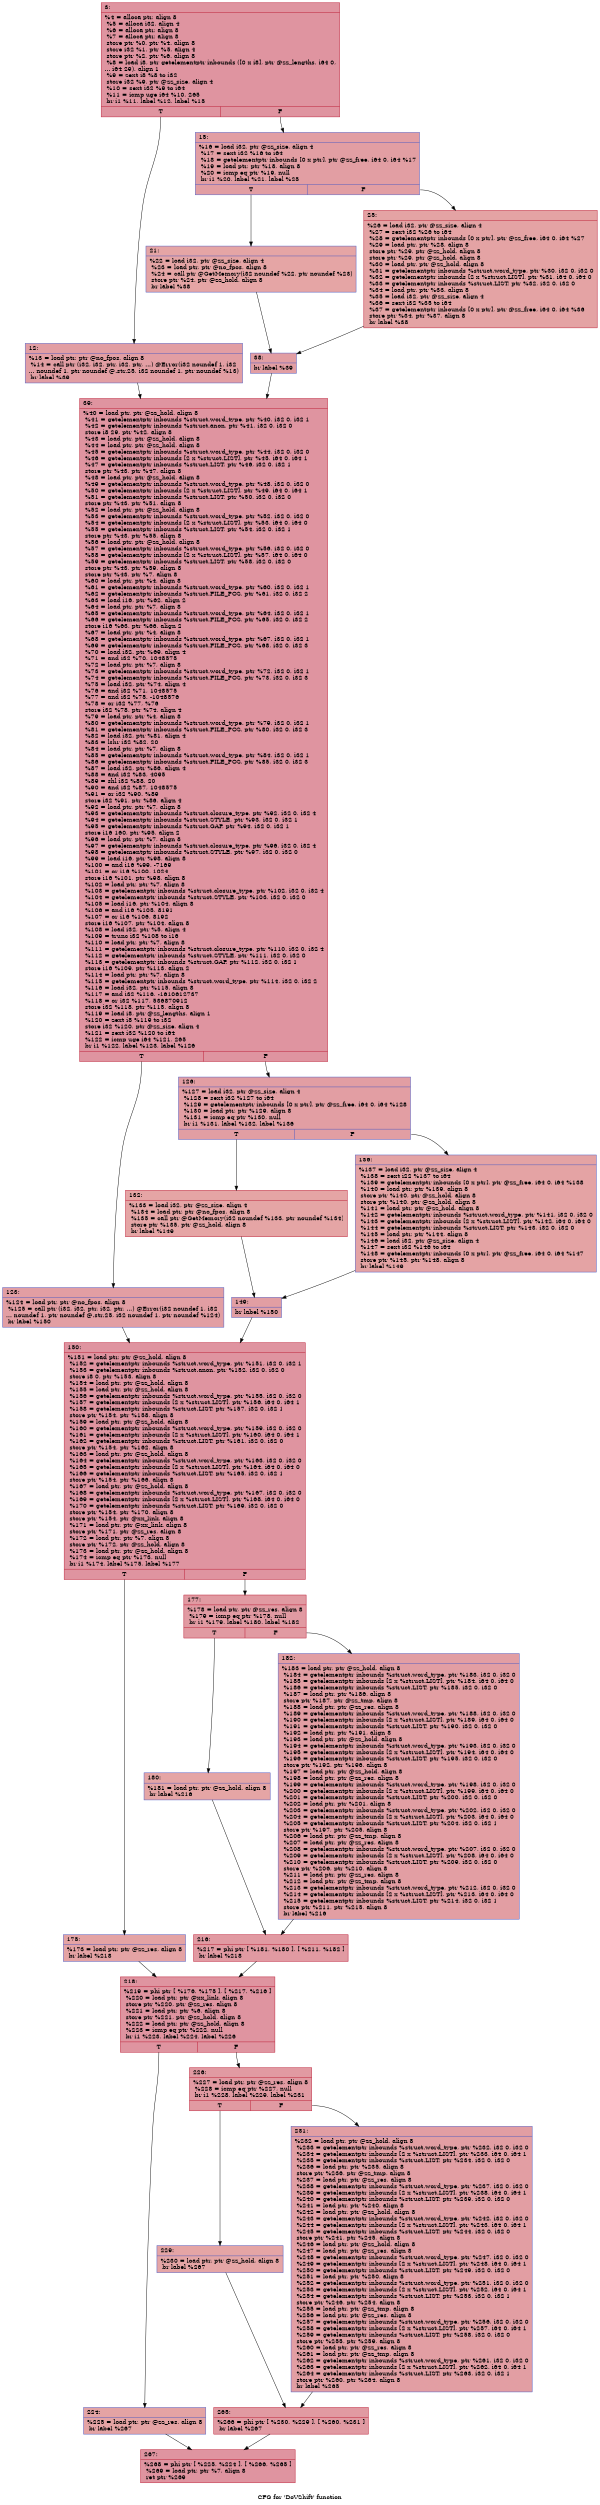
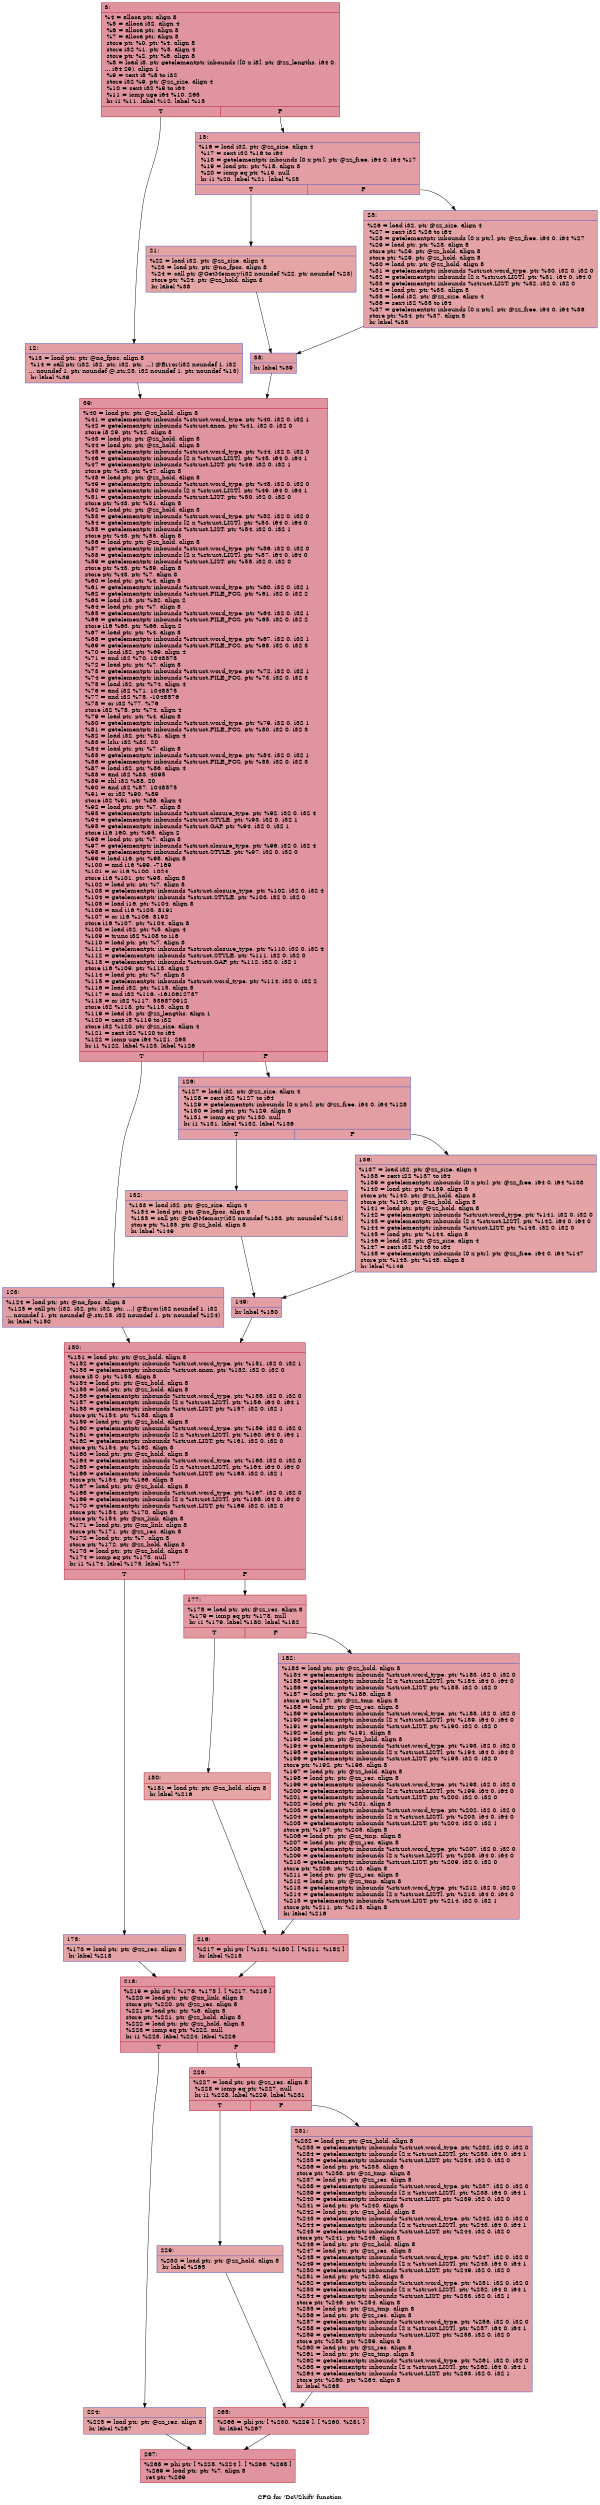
  digraph {
    fontname="DejaVu Serif"
    label="CFG for 'DoVShift' function"
    node [color="#3d50c3ff" fillcolor="#be242e70" fontname="DejaVu Serif" shape=record style=filled]
    edge [fontname="DejaVu Serif"]
    n1 [color="#b70d28ff" fillcolor="#b70d2870" label="{3:\l|  %4 = alloca ptr, align 8\l  %5 = alloca i32, align 4\l  %6 = alloca ptr, align 8\l  %7 = alloca ptr, align 8\l  store ptr %0, ptr %4, align 8\l  store i32 %1, ptr %5, align 4\l  store ptr %2, ptr %6, align 8\l  %8 = load i8, ptr getelementptr inbounds ([0 x i8], ptr @zz_lengths, i64 0,\l... i64 29), align 1\l  %9 = zext i8 %8 to i32\l  store i32 %9, ptr @zz_size, align 4\l  %10 = sext i32 %9 to i64\l  %11 = icmp uge i64 %10, 265\l  br i1 %11, label %12, label %15\l|{<s0>T|<s1>F}}"]
    n2 [label="{12:\l|  %13 = load ptr, ptr @no_fpos, align 8\l  %14 = call ptr (i32, i32, ptr, i32, ptr, ...) @Error(i32 noundef 1, i32\l... noundef 1, ptr noundef @.str.25, i32 noundef 1, ptr noundef %13)\l  br label %39\l}"]
    n3 [label="{15:\l|  %16 = load i32, ptr @zz_size, align 4\l  %17 = sext i32 %16 to i64\l  %18 = getelementptr inbounds [0 x ptr], ptr @zz_free, i64 0, i64 %17\l  %19 = load ptr, ptr %18, align 8\l  %20 = icmp eq ptr %19, null\l  br i1 %20, label %21, label %25\l|{<s0>T|<s1>F}}"]
    n4 [color="#b70d28ff" fillcolor="#b70d2870" label="{39:\l|  %40 = load ptr, ptr @zz_hold, align 8\l  %41 = getelementptr inbounds %struct.word_type, ptr %40, i32 0, i32 1\l  %42 = getelementptr inbounds %struct.anon, ptr %41, i32 0, i32 0\l  store i8 29, ptr %42, align 8\l  %43 = load ptr, ptr @zz_hold, align 8\l  %44 = load ptr, ptr @zz_hold, align 8\l  %45 = getelementptr inbounds %struct.word_type, ptr %44, i32 0, i32 0\l  %46 = getelementptr inbounds [2 x %struct.LIST], ptr %45, i64 0, i64 1\l  %47 = getelementptr inbounds %struct.LIST, ptr %46, i32 0, i32 1\l  store ptr %43, ptr %47, align 8\l  %48 = load ptr, ptr @zz_hold, align 8\l  %49 = getelementptr inbounds %struct.word_type, ptr %48, i32 0, i32 0\l  %50 = getelementptr inbounds [2 x %struct.LIST], ptr %49, i64 0, i64 1\l  %51 = getelementptr inbounds %struct.LIST, ptr %50, i32 0, i32 0\l  store ptr %43, ptr %51, align 8\l  %52 = load ptr, ptr @zz_hold, align 8\l  %53 = getelementptr inbounds %struct.word_type, ptr %52, i32 0, i32 0\l  %54 = getelementptr inbounds [2 x %struct.LIST], ptr %53, i64 0, i64 0\l  %55 = getelementptr inbounds %struct.LIST, ptr %54, i32 0, i32 1\l  store ptr %43, ptr %55, align 8\l  %56 = load ptr, ptr @zz_hold, align 8\l  %57 = getelementptr inbounds %struct.word_type, ptr %56, i32 0, i32 0\l  %58 = getelementptr inbounds [2 x %struct.LIST], ptr %57, i64 0, i64 0\l  %59 = getelementptr inbounds %struct.LIST, ptr %58, i32 0, i32 0\l  store ptr %43, ptr %59, align 8\l  store ptr %43, ptr %7, align 8\l  %60 = load ptr, ptr %4, align 8\l  %61 = getelementptr inbounds %struct.word_type, ptr %60, i32 0, i32 1\l  %62 = getelementptr inbounds %struct.FILE_POS, ptr %61, i32 0, i32 2\l  %63 = load i16, ptr %62, align 2\l  %64 = load ptr, ptr %7, align 8\l  %65 = getelementptr inbounds %struct.word_type, ptr %64, i32 0, i32 1\l  %66 = getelementptr inbounds %struct.FILE_POS, ptr %65, i32 0, i32 2\l  store i16 %63, ptr %66, align 2\l  %67 = load ptr, ptr %4, align 8\l  %68 = getelementptr inbounds %struct.word_type, ptr %67, i32 0, i32 1\l  %69 = getelementptr inbounds %struct.FILE_POS, ptr %68, i32 0, i32 3\l  %70 = load i32, ptr %69, align 4\l  %71 = and i32 %70, 1048575\l  %72 = load ptr, ptr %7, align 8\l  %73 = getelementptr inbounds %struct.word_type, ptr %72, i32 0, i32 1\l  %74 = getelementptr inbounds %struct.FILE_POS, ptr %73, i32 0, i32 3\l  %75 = load i32, ptr %74, align 4\l  %76 = and i32 %71, 1048575\l  %77 = and i32 %75, -1048576\l  %78 = or i32 %77, %76\l  store i32 %78, ptr %74, align 4\l  %79 = load ptr, ptr %4, align 8\l  %80 = getelementptr inbounds %struct.word_type, ptr %79, i32 0, i32 1\l  %81 = getelementptr inbounds %struct.FILE_POS, ptr %80, i32 0, i32 3\l  %82 = load i32, ptr %81, align 4\l  %83 = lshr i32 %82, 20\l  %84 = load ptr, ptr %7, align 8\l  %85 = getelementptr inbounds %struct.word_type, ptr %84, i32 0, i32 1\l  %86 = getelementptr inbounds %struct.FILE_POS, ptr %85, i32 0, i32 3\l  %87 = load i32, ptr %86, align 4\l  %88 = and i32 %83, 4095\l  %89 = shl i32 %88, 20\l  %90 = and i32 %87, 1048575\l  %91 = or i32 %90, %89\l  store i32 %91, ptr %86, align 4\l  %92 = load ptr, ptr %7, align 8\l  %93 = getelementptr inbounds %struct.closure_type, ptr %92, i32 0, i32 4\l  %94 = getelementptr inbounds %struct.STYLE, ptr %93, i32 0, i32 1\l  %95 = getelementptr inbounds %struct.GAP, ptr %94, i32 0, i32 1\l  store i16 160, ptr %95, align 2\l  %96 = load ptr, ptr %7, align 8\l  %97 = getelementptr inbounds %struct.closure_type, ptr %96, i32 0, i32 4\l  %98 = getelementptr inbounds %struct.STYLE, ptr %97, i32 0, i32 0\l  %99 = load i16, ptr %98, align 8\l  %100 = and i16 %99, -7169\l  %101 = or i16 %100, 1024\l  store i16 %101, ptr %98, align 8\l  %102 = load ptr, ptr %7, align 8\l  %103 = getelementptr inbounds %struct.closure_type, ptr %102, i32 0, i32 4\l  %104 = getelementptr inbounds %struct.STYLE, ptr %103, i32 0, i32 0\l  %105 = load i16, ptr %104, align 8\l  %106 = and i16 %105, 8191\l  %107 = or i16 %106, 8192\l  store i16 %107, ptr %104, align 8\l  %108 = load i32, ptr %5, align 4\l  %109 = trunc i32 %108 to i16\l  %110 = load ptr, ptr %7, align 8\l  %111 = getelementptr inbounds %struct.closure_type, ptr %110, i32 0, i32 4\l  %112 = getelementptr inbounds %struct.STYLE, ptr %111, i32 0, i32 0\l  %113 = getelementptr inbounds %struct.GAP, ptr %112, i32 0, i32 1\l  store i16 %109, ptr %113, align 2\l  %114 = load ptr, ptr %7, align 8\l  %115 = getelementptr inbounds %struct.word_type, ptr %114, i32 0, i32 2\l  %116 = load i32, ptr %115, align 8\l  %117 = and i32 %116, -1610612737\l  %118 = or i32 %117, 536870912\l  store i32 %118, ptr %115, align 8\l  %119 = load i8, ptr @zz_lengths, align 1\l  %120 = zext i8 %119 to i32\l  store i32 %120, ptr @zz_size, align 4\l  %121 = sext i32 %120 to i64\l  %122 = icmp uge i64 %121, 265\l  br i1 %122, label %123, label %126\l|{<s0>T|<s1>F}}"]
    n5 [fillcolor="#c5333470" label="{21:\l|  %22 = load i32, ptr @zz_size, align 4\l  %23 = load ptr, ptr @no_fpos, align 8\l  %24 = call ptr @GetMemory(i32 noundef %22, ptr noundef %23)\l  store ptr %24, ptr @zz_hold, align 8\l  br label %38\l}"]
-   n6 [color="#b70d28ff" fillcolor="#c32e3170" label="{25:\l|  %26 = load i32, ptr @zz_size, align 4\l  %27 = sext i32 %26 to i64\l  %28 = getelementptr inbounds [0 x ptr], ptr @zz_free, i64 0, i64 %27\l  %29 = load ptr, ptr %28, align 8\l  store ptr %29, ptr @zz_hold, align 8\l  store ptr %29, ptr @zz_hold, align 8\l  %30 = load ptr, ptr @zz_hold, align 8\l  %31 = getelementptr inbounds %struct.word_type, ptr %30, i32 0, i32 0\l  %32 = getelementptr inbounds [2 x %struct.LIST], ptr %31, i64 0, i64 0\l  %33 = getelementptr inbounds %struct.LIST, ptr %32, i32 0, i32 0\l  %34 = load ptr, ptr %33, align 8\l  %35 = load i32, ptr @zz_size, align 4\l  %36 = sext i32 %35 to i64\l  %37 = getelementptr inbounds [0 x ptr], ptr @zz_free, i64 0, i64 %36\l  store ptr %34, ptr %37, align 8\l  br label %38\l}"]
+   n6 [fillcolor="#c32e3170" label="{25:\l|  %26 = load i32, ptr @zz_size, align 4\l  %27 = sext i32 %26 to i64\l  %28 = getelementptr inbounds [0 x ptr], ptr @zz_free, i64 0, i64 %27\l  %29 = load ptr, ptr %28, align 8\l  store ptr %29, ptr @zz_hold, align 8\l  store ptr %29, ptr @zz_hold, align 8\l  %30 = load ptr, ptr @zz_hold, align 8\l  %31 = getelementptr inbounds %struct.word_type, ptr %30, i32 0, i32 0\l  %32 = getelementptr inbounds [2 x %struct.LIST], ptr %31, i64 0, i64 0\l  %33 = getelementptr inbounds %struct.LIST, ptr %32, i32 0, i32 0\l  %34 = load ptr, ptr %33, align 8\l  %35 = load i32, ptr @zz_size, align 4\l  %36 = sext i32 %35 to i64\l  %37 = getelementptr inbounds [0 x ptr], ptr @zz_free, i64 0, i64 %36\l  store ptr %34, ptr %37, align 8\l  br label %38\l}"]
    n7 [label="{123:\l|  %124 = load ptr, ptr @no_fpos, align 8\l  %125 = call ptr (i32, i32, ptr, i32, ptr, ...) @Error(i32 noundef 1, i32\l... noundef 1, ptr noundef @.str.25, i32 noundef 1, ptr noundef %124)\l  br label %150\l}"]
    n8 [label="{126:\l|  %127 = load i32, ptr @zz_size, align 4\l  %128 = sext i32 %127 to i64\l  %129 = getelementptr inbounds [0 x ptr], ptr @zz_free, i64 0, i64 %128\l  %130 = load ptr, ptr %129, align 8\l  %131 = icmp eq ptr %130, null\l  br i1 %131, label %132, label %136\l|{<s0>T|<s1>F}}"]
    n9 [label="{38:\l|  br label %39\l}"]
    n10 [color="#b70d28ff" fillcolor="#b70d2870" label="{150:\l|  %151 = load ptr, ptr @zz_hold, align 8\l  %152 = getelementptr inbounds %struct.word_type, ptr %151, i32 0, i32 1\l  %153 = getelementptr inbounds %struct.anon, ptr %152, i32 0, i32 0\l  store i8 0, ptr %153, align 8\l  %154 = load ptr, ptr @zz_hold, align 8\l  %155 = load ptr, ptr @zz_hold, align 8\l  %156 = getelementptr inbounds %struct.word_type, ptr %155, i32 0, i32 0\l  %157 = getelementptr inbounds [2 x %struct.LIST], ptr %156, i64 0, i64 1\l  %158 = getelementptr inbounds %struct.LIST, ptr %157, i32 0, i32 1\l  store ptr %154, ptr %158, align 8\l  %159 = load ptr, ptr @zz_hold, align 8\l  %160 = getelementptr inbounds %struct.word_type, ptr %159, i32 0, i32 0\l  %161 = getelementptr inbounds [2 x %struct.LIST], ptr %160, i64 0, i64 1\l  %162 = getelementptr inbounds %struct.LIST, ptr %161, i32 0, i32 0\l  store ptr %154, ptr %162, align 8\l  %163 = load ptr, ptr @zz_hold, align 8\l  %164 = getelementptr inbounds %struct.word_type, ptr %163, i32 0, i32 0\l  %165 = getelementptr inbounds [2 x %struct.LIST], ptr %164, i64 0, i64 0\l  %166 = getelementptr inbounds %struct.LIST, ptr %165, i32 0, i32 1\l  store ptr %154, ptr %166, align 8\l  %167 = load ptr, ptr @zz_hold, align 8\l  %168 = getelementptr inbounds %struct.word_type, ptr %167, i32 0, i32 0\l  %169 = getelementptr inbounds [2 x %struct.LIST], ptr %168, i64 0, i64 0\l  %170 = getelementptr inbounds %struct.LIST, ptr %169, i32 0, i32 0\l  store ptr %154, ptr %170, align 8\l  store ptr %154, ptr @xx_link, align 8\l  %171 = load ptr, ptr @xx_link, align 8\l  store ptr %171, ptr @zz_res, align 8\l  %172 = load ptr, ptr %7, align 8\l  store ptr %172, ptr @zz_hold, align 8\l  %173 = load ptr, ptr @zz_hold, align 8\l  %174 = icmp eq ptr %173, null\l  br i1 %174, label %175, label %177\l|{<s0>T|<s1>F}}"]
-   n11 [color="#b70d28ff" fillcolor="#c5333470" label="{132:\l|  %133 = load i32, ptr @zz_size, align 4\l  %134 = load ptr, ptr @no_fpos, align 8\l  %135 = call ptr @GetMemory(i32 noundef %133, ptr noundef %134)\l  store ptr %135, ptr @zz_hold, align 8\l  br label %149\l}"]
+   n11 [fillcolor="#c5333470" label="{132:\l|  %133 = load i32, ptr @zz_size, align 4\l  %134 = load ptr, ptr @no_fpos, align 8\l  %135 = call ptr @GetMemory(i32 noundef %133, ptr noundef %134)\l  store ptr %135, ptr @zz_hold, align 8\l  br label %149\l}"]
    n12 [fillcolor="#c32e3170" label="{136:\l|  %137 = load i32, ptr @zz_size, align 4\l  %138 = sext i22 %137 to i64\l  %139 = getelementptr inbounds [0 x ptr], ptr @zz_free, i64 0, i64 %138\l  %140 = load ptr, ptr %139, align 8\l  store ptr %140, ptr @zz_hold, align 8\l  store ptr %140, ptr @zz_hold, align 8\l  %141 = load ptr, ptr @zz_hold, align 8\l  %142 = getelementptr inbounds %struct.word_type, ptr %141, i32 0, i32 0\l  %143 = getelementptr inbounds [2 x %struct.LIST], ptr %142, i64 0, i64 0\l  %144 = getelementptr inbounds %struct.LIST, ptr %143, i32 0, i32 0\l  %145 = load ptr, ptr %144, align 8\l  %146 = load i32, ptr @zz_size, align 4\l  %147 = sext i32 %146 to i64\l  %148 = getelementptr inbounds [0 x ptr], ptr @zz_free, i64 0, i64 %147\l  store ptr %145, ptr %148, align 8\l  br label %149\l}"]
    n13 [fillcolor="#c32e3170" label="{175:\l|  %173 = load ptr, ptr @zz_res, align 8\l  br label %218\l}"]
    n14 [color="#b70d28ff" fillcolor="#bb1b2c70" label="{177:\l|  %178 = load ptr, ptr @zz_res, align 8\l  %179 = icmp eq ptr %178, null\l  br i1 %179, label %180, label %182\l|{<s0>T|<s1>F}}"]
    n15 [label="{149:\l|  br label %150\l}"]
    n16 [color="#b70d28ff" fillcolor="#b70d2870" label="{218:\l|  %219 = phi ptr [ %176, %175 ], [ %217, %216 ]\l  %220 = load ptr, ptr @xx_link, align 8\l  store ptr %220, ptr @zz_res, align 8\l  %221 = load ptr, ptr %6, align 8\l  store ptr %221, ptr @zz_hold, align 8\l  %222 = load ptr, ptr @zz_hold, align 8\l  %223 = icmp eq ptr %222, null\l  br i1 %223, label %224, label %226\l|{<s0>T|<s1>F}}"]
-   n17 [fillcolor="#c5333470" label="{180:\l|  %181 = load ptr, ptr @zz_hold, align 8\l  br label %216\l}"]
+   n17 [color="#b70d28ff" fillcolor="#c5333470" label="{180:\l|  %181 = load ptr, ptr @zz_hold, align 8\l  br label %216\l}"]
    n18 [label="{182:\l|  %183 = load ptr, ptr @zz_hold, align 8\l  %184 = getelementptr inbounds %struct.word_type, ptr %183, i32 0, i32 0\l  %185 = getelementptr inbounds [2 x %struct.LIST], ptr %184, i64 0, i64 0\l  %186 = getelementptr inbounds %struct.LIST, ptr %185, i32 0, i32 0\l  %187 = load ptr, ptr %186, align 8\l  store ptr %187, ptr @zz_tmp, align 8\l  %188 = load ptr, ptr @zz_res, align 8\l  %189 = getelementptr inbounds %struct.word_type, ptr %188, i32 0, i32 0\l  %190 = getelementptr inbounds [2 x %struct.LIST], ptr %189, i64 0, i64 0\l  %191 = getelementptr inbounds %struct.LIST, ptr %190, i32 0, i32 0\l  %192 = load ptr, ptr %191, align 8\l  %193 = load ptr, ptr @zz_hold, align 8\l  %194 = getelementptr inbounds %struct.word_type, ptr %193, i32 0, i32 0\l  %195 = getelementptr inbounds [2 x %struct.LIST], ptr %194, i64 0, i64 0\l  %196 = getelementptr inbounds %struct.LIST, ptr %195, i32 0, i32 0\l  store ptr %192, ptr %196, align 8\l  %197 = load ptr, ptr @zz_hold, align 8\l  %198 = load ptr, ptr @zz_res, align 8\l  %199 = getelementptr inbounds %struct.word_type, ptr %198, i32 0, i32 0\l  %200 = getelementptr inbounds [2 x %struct.LIST], ptr %199, i64 0, i64 0\l  %201 = getelementptr inbounds %struct.LIST, ptr %200, i32 0, i32 0\l  %202 = load ptr, ptr %201, align 8\l  %203 = getelementptr inbounds %struct.word_type, ptr %202, i32 0, i32 0\l  %204 = getelementptr inbounds [2 x %struct.LIST], ptr %203, i64 0, i64 0\l  %205 = getelementptr inbounds %struct.LIST, ptr %204, i32 0, i32 1\l  store ptr %197, ptr %205, align 8\l  %206 = load ptr, ptr @zz_tmp, align 8\l  %207 = load ptr, ptr @zz_res, align 8\l  %208 = getelementptr inbounds %struct.word_type, ptr %207, i32 0, i32 0\l  %209 = getelementptr inbounds [2 x %struct.LIST], ptr %208, i64 0, i64 0\l  %210 = getelementptr inbounds %struct.LIST, ptr %209, i32 0, i32 0\l  store ptr %206, ptr %210, align 8\l  %211 = load ptr, ptr @zz_res, align 8\l  %212 = load ptr, ptr @zz_tmp, align 8\l  %213 = getelementptr inbounds %struct.word_type, ptr %212, i32 0, i32 0\l  %214 = getelementptr inbounds [2 x %struct.LIST], ptr %213, i64 0, i64 0\l  %215 = getelementptr inbounds %struct.LIST, ptr %214, i32 0, i32 1\l  store ptr %211, ptr %215, align 8\l  br label %216\l}"]
    n19 [fillcolor="#c32e3170" label="{224:\l|  %225 = load ptr, ptr @zz_res, align 8\l  br label %267\l}"]
    n20 [color="#b70d28ff" fillcolor="#bb1b2c70" label="{226:\l|  %227 = load ptr, ptr @zz_res, align 8\l  %228 = icmp eq ptr %227, null\l  br i1 %228, label %229, label %231\l|{<s0>T|<s1>F}}"]
    n21 [color="#b70d28ff" fillcolor="#bb1b2c70" label="{216:\l|  %217 = phi ptr [ %181, %180 ], [ %211, %182 ]\l  br label %218\l}"]
    n22 [color="#b70d28ff" fillcolor="#b70d2870" label="{267:\l|  %268 = phi ptr [ %225, %224 ], [ %266, %265 ]\l  %269 = load ptr, ptr %7, align 8\l  ret ptr %269\l}"]
-   n23 [fillcolor="#c5333470" label="{229:\l|  %230 = load ptr, ptr @zz_hold, align 8\l  br label %267\l}"]
+   n23 [fillcolor="#c5333470" label="{229:\l|  %230 = load ptr, ptr @zz_hold, align 8\l  br label %265\l}"]
    n24 [label="{231:\l|  %232 = load ptr, ptr @zz_hold, align 8\l  %233 = getelementptr inbounds %struct.word_type, ptr %232, i32 0, i32 0\l  %234 = getelementptr inbounds [2 x %struct.LIST], ptr %233, i64 0, i64 1\l  %235 = getelementptr inbounds %struct.LIST, ptr %234, i32 0, i32 0\l  %236 = load ptr, ptr %235, align 8\l  store ptr %236, ptr @zz_tmp, align 8\l  %237 = load ptr, ptr @zz_res, align 8\l  %238 = getelementptr inbounds %struct.word_type, ptr %237, i32 0, i32 0\l  %239 = getelementptr inbounds [2 x %struct.LIST], ptr %238, i64 0, i64 1\l  %240 = getelementptr inbounds %struct.LIST, ptr %239, i32 0, i32 0\l  %241 = load ptr, ptr %240, align 8\l  %242 = load ptr, ptr @zz_hold, align 8\l  %243 = getelementptr inbounds %struct.word_type, ptr %242, i32 0, i32 0\l  %244 = getelementptr inbounds [2 x %struct.LIST], ptr %243, i64 0, i64 1\l  %245 = getelementptr inbounds %struct.LIST, ptr %244, i32 0, i32 0\l  store ptr %241, ptr %245, align 8\l  %246 = load ptr, ptr @zz_hold, align 8\l  %247 = load ptr, ptr @zz_res, align 8\l  %248 = getelementptr inbounds %struct.word_type, ptr %247, i32 0, i32 0\l  %249 = getelementptr inbounds [2 x %struct.LIST], ptr %248, i64 0, i64 1\l  %250 = getelementptr inbounds %struct.LIST, ptr %249, i32 0, i32 0\l  %251 = load ptr, ptr %250, align 8\l  %252 = getelementptr inbounds %struct.word_type, ptr %251, i32 0, i32 0\l  %253 = getelementptr inbounds [2 x %struct.LIST], ptr %252, i64 0, i64 1\l  %254 = getelementptr inbounds %struct.LIST, ptr %253, i32 0, i32 1\l  store ptr %246, ptr %254, align 8\l  %255 = load ptr, ptr @zz_tmp, align 8\l  %256 = load ptr, ptr @zz_res, align 8\l  %257 = getelementptr inbounds %struct.word_type, ptr %256, i32 0, i32 0\l  %258 = getelementptr inbounds [2 x %struct.LIST], ptr %257, i64 0, i64 1\l  %259 = getelementptr inbounds %struct.LIST, ptr %258, i32 0, i32 0\l  store ptr %255, ptr %259, align 8\l  %260 = load ptr, ptr @zz_res, align 8\l  %261 = load ptr, ptr @zz_tmp, align 8\l  %262 = getelementptr inbounds %struct.word_type, ptr %261, i32 0, i32 0\l  %263 = getelementptr inbounds [2 x %struct.LIST], ptr %262, i64 0, i64 1\l  %264 = getelementptr inbounds %struct.LIST, ptr %263, i32 0, i32 1\l  store ptr %260, ptr %264, align 8\l  br label %265\l}"]
    n25 [color="#b70d28ff" fillcolor="#bb1b2c70" label="{265:\l|  %266 = phi ptr [ %230, %229 ], [ %260, %231 ]\l  br label %267\l}"]
    n1 -> n2 [tailport=s0]
    n1 -> n3 [tailport=s1]
    n2 -> n4
    n3 -> n5 [tailport=s0]
    n3 -> n6 [tailport=s1]
    n4 -> n7 [tailport=s0]
    n4 -> n8 [tailport=s1]
    n5 -> n9
    n6 -> n9
    n7 -> n10
    n8 -> n11 [tailport=s0]
    n8 -> n12 [tailport=s1]
    n9 -> n4
    n10 -> n13 [tailport=s0]
    n10 -> n14 [tailport=s1]
    n11 -> n15
    n12 -> n15
    n13 -> n16
    n14 -> n17 [tailport=s0]
    n14 -> n18 [tailport=s1]
    n15 -> n10
    n16 -> n19 [tailport=s0]
    n16 -> n20 [tailport=s1]
    n17 -> n21
    n18 -> n21
    n19 -> n22
    n20 -> n23 [tailport=s0]
    n20 -> n24 [tailport=s1]
    n21 -> n16
    n23 -> n25
    n24 -> n25
    n25 -> n22
  }
